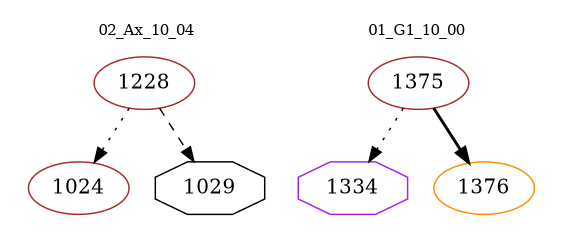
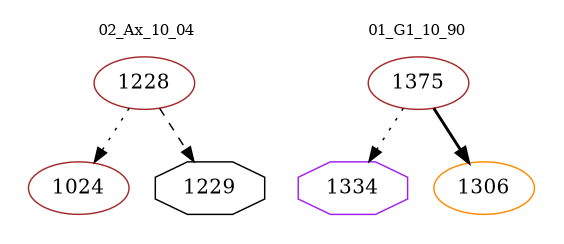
  digraph {
    node [color=brown shape=ellipse]
    edge [color=black style=dotted]
    n1 [label=1228]
    n2 [label=1024]
-   n3 [color=black label=1029 shape=octagon]
+   n3 [color=black label=1229 shape=octagon]
    n4 [label=1375]
    n5 [color=purple label=1334 shape=octagon]
-   n6 [color=darkorange label=1376]
+   n6 [color=darkorange label=1306]
    subgraph cluster_1 {
      color=white
      fontsize=10
      label="02_Ax_10_04"
      n1
      n2
      n3
    }
    subgraph cluster_2 {
      color=white
      fontsize=10
-     label="01_G1_10_00"
+     label="01_G1_10_90"
      n4
      n5
      n6
    }
    n1 -> n2
    n1 -> n3 [style=dashed]
    n4 -> n5
    n4 -> n6 [style=bold]
  }
